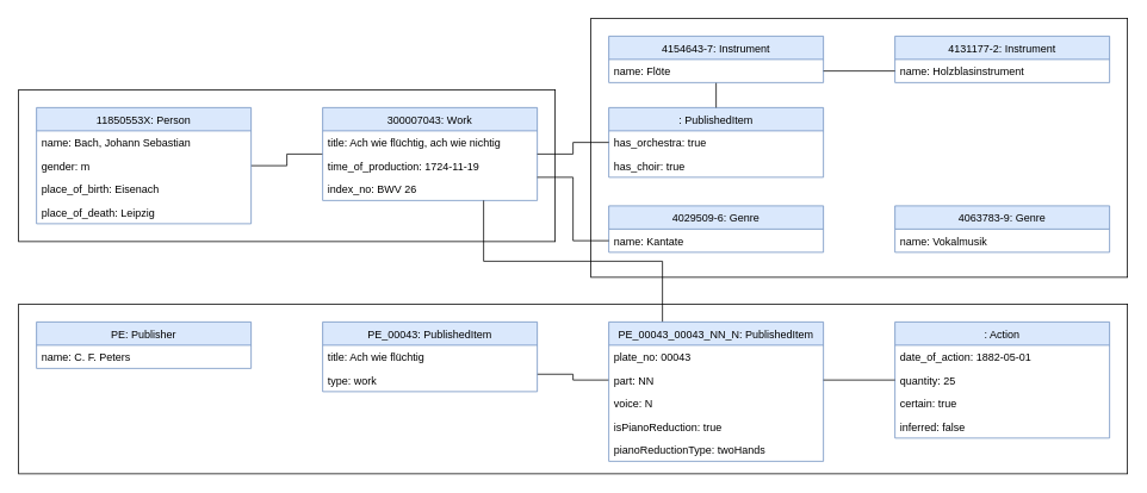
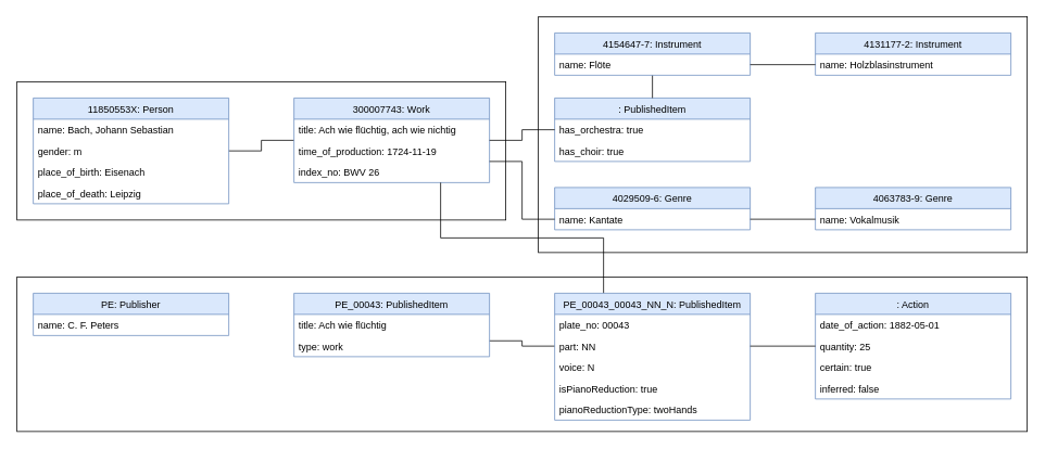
  <mxCell id="0" />
  <mxCell id="1" parent="0" />
  <mxCell id="2" value="" style="rounded=0;whiteSpace=wrap;html=1;" vertex="1" parent="1"><mxGeometry x="660" y="20" width="600" height="290" as="geometry" /></mxCell>
  <mxCell id="3" value="" style="rounded=0;whiteSpace=wrap;html=1;" vertex="1" parent="1"><mxGeometry x="20" y="340" width="1240" height="190" as="geometry" /></mxCell>
  <mxCell id="4" value="" style="rounded=0;whiteSpace=wrap;html=1;" vertex="1" parent="1"><mxGeometry x="20" y="100" width="600" height="170" as="geometry" /></mxCell>
  <mxCell id="5" style="edgeStyle=orthogonalEdgeStyle;rounded=0;orthogonalLoop=1;jettySize=auto;html=1;exitX=1;exitY=0.5;exitDx=0;exitDy=0;entryX=0;entryY=0.5;entryDx=0;entryDy=0;endArrow=none;endFill=0;" edge="1" parent="1" source="6" target="11"><mxGeometry relative="1" as="geometry" /></mxCell>
  <mxCell id="6" value="11850553X: Person" style="swimlane;fontStyle=0;childLayout=stackLayout;horizontal=1;startSize=26;fillColor=#dae8fc;horizontalStack=0;resizeParent=1;resizeParentMax=0;resizeLast=0;collapsible=1;marginBottom=0;strokeColor=#6c8ebf;" vertex="1" parent="1"><mxGeometry x="40" y="120" width="240" height="130" as="geometry" /></mxCell>
  <mxCell id="7" value="name: Bach, Johann Sebastian" style="text;strokeColor=none;fillColor=none;align=left;verticalAlign=top;spacingLeft=4;spacingRight=4;overflow=hidden;rotatable=0;points=[[0,0.5],[1,0.5]];portConstraint=eastwest;" vertex="1" parent="6"><mxGeometry y="26" width="240" height="26" as="geometry" /></mxCell>
  <mxCell id="8" value="gender: m" style="text;strokeColor=none;fillColor=none;align=left;verticalAlign=top;spacingLeft=4;spacingRight=4;overflow=hidden;rotatable=0;points=[[0,0.5],[1,0.5]];portConstraint=eastwest;" vertex="1" parent="6"><mxGeometry y="52" width="240" height="26" as="geometry" /></mxCell>
  <mxCell id="9" value="place_of_birth: Eisenach" style="text;strokeColor=none;fillColor=none;align=left;verticalAlign=top;spacingLeft=4;spacingRight=4;overflow=hidden;rotatable=0;points=[[0,0.5],[1,0.5]];portConstraint=eastwest;" vertex="1" parent="6"><mxGeometry y="78" width="240" height="26" as="geometry" /></mxCell>
  <mxCell id="10" value="place_of_death: Leipzig" style="text;strokeColor=none;fillColor=none;align=left;verticalAlign=top;spacingLeft=4;spacingRight=4;overflow=hidden;rotatable=0;points=[[0,0.5],[1,0.5]];portConstraint=eastwest;" vertex="1" parent="6"><mxGeometry y="104" width="240" height="26" as="geometry" /></mxCell>
- <mxCell id="11" value="300007043: Work" style="swimlane;fontStyle=0;childLayout=stackLayout;horizontal=1;startSize=26;fillColor=#dae8fc;horizontalStack=0;resizeParent=1;resizeParentMax=0;resizeLast=0;collapsible=1;marginBottom=0;strokeColor=#6c8ebf;" vertex="1" parent="1"><mxGeometry x="360" y="120" width="240" height="104" as="geometry" /></mxCell>
+ <mxCell id="11" value="300007743: Work" style="swimlane;fontStyle=0;childLayout=stackLayout;horizontal=1;startSize=26;fillColor=#dae8fc;horizontalStack=0;resizeParent=1;resizeParentMax=0;resizeLast=0;collapsible=1;marginBottom=0;strokeColor=#6c8ebf;" vertex="1" parent="1"><mxGeometry x="360" y="120" width="240" height="104" as="geometry" /></mxCell>
  <mxCell id="12" value="title: Ach wie flüchtig, ach wie nichtig" style="text;strokeColor=none;fillColor=none;align=left;verticalAlign=top;spacingLeft=4;spacingRight=4;overflow=hidden;rotatable=0;points=[[0,0.5],[1,0.5]];portConstraint=eastwest;" vertex="1" parent="11"><mxGeometry y="26" width="240" height="26" as="geometry" /></mxCell>
  <mxCell id="13" value="time_of_production: 1724-11-19" style="text;strokeColor=none;fillColor=none;align=left;verticalAlign=top;spacingLeft=4;spacingRight=4;overflow=hidden;rotatable=0;points=[[0,0.5],[1,0.5]];portConstraint=eastwest;" vertex="1" parent="11"><mxGeometry y="52" width="240" height="26" as="geometry" /></mxCell>
  <mxCell id="14" value="index_no: BWV 26" style="text;strokeColor=none;fillColor=none;align=left;verticalAlign=top;spacingLeft=4;spacingRight=4;overflow=hidden;rotatable=0;points=[[0,0.5],[1,0.5]];portConstraint=eastwest;" vertex="1" parent="11"><mxGeometry y="78" width="240" height="26" as="geometry" /></mxCell>
  <mxCell id="15" value=": PublishedItem" style="swimlane;fontStyle=0;childLayout=stackLayout;horizontal=1;startSize=26;fillColor=#dae8fc;horizontalStack=0;resizeParent=1;resizeParentMax=0;resizeLast=0;collapsible=1;marginBottom=0;strokeColor=#6c8ebf;" vertex="1" parent="1"><mxGeometry x="680" y="120" width="240" height="78" as="geometry" /></mxCell>
  <mxCell id="16" value="has_orchestra: true" style="text;strokeColor=none;fillColor=none;align=left;verticalAlign=top;spacingLeft=4;spacingRight=4;overflow=hidden;rotatable=0;points=[[0,0.5],[1,0.5]];portConstraint=eastwest;" vertex="1" parent="15"><mxGeometry y="26" width="240" height="26" as="geometry" /></mxCell>
  <mxCell id="17" value="has_choir: true" style="text;strokeColor=none;fillColor=none;align=left;verticalAlign=top;spacingLeft=4;spacingRight=4;overflow=hidden;rotatable=0;points=[[0,0.5],[1,0.5]];portConstraint=eastwest;" vertex="1" parent="15"><mxGeometry y="52" width="240" height="26" as="geometry" /></mxCell>
  <mxCell id="18" value="4029509-6: Genre" style="swimlane;fontStyle=0;childLayout=stackLayout;horizontal=1;startSize=26;horizontalStack=0;resizeParent=1;resizeParentMax=0;resizeLast=0;collapsible=1;marginBottom=0;fillColor=#dae8fc;strokeColor=#6c8ebf;" vertex="1" parent="1"><mxGeometry x="680" y="230" width="240" height="52" as="geometry" /></mxCell>
  <mxCell id="19" value="name: Kantate" style="text;align=left;verticalAlign=top;spacingLeft=4;spacingRight=4;overflow=hidden;rotatable=0;points=[[0,0.5],[1,0.5]];portConstraint=eastwest;" vertex="1" parent="18"><mxGeometry y="26" width="240" height="26" as="geometry" /></mxCell>
  <mxCell id="20" value="4063783-9: Genre" style="swimlane;fontStyle=0;childLayout=stackLayout;horizontal=1;startSize=26;fillColor=#dae8fc;horizontalStack=0;resizeParent=1;resizeParentMax=0;resizeLast=0;collapsible=1;marginBottom=0;strokeColor=#6c8ebf;" vertex="1" parent="1"><mxGeometry x="1000" y="230" width="240" height="52" as="geometry" /></mxCell>
  <mxCell id="21" value="name: Vokalmusik" style="text;strokeColor=none;fillColor=none;align=left;verticalAlign=top;spacingLeft=4;spacingRight=4;overflow=hidden;rotatable=0;points=[[0,0.5],[1,0.5]];portConstraint=eastwest;" vertex="1" parent="20"><mxGeometry y="26" width="240" height="26" as="geometry" /></mxCell>
  <mxCell id="22" style="edgeStyle=orthogonalEdgeStyle;rounded=0;orthogonalLoop=1;jettySize=auto;html=1;exitX=0.5;exitY=1;exitDx=0;exitDy=0;entryX=0.5;entryY=0;entryDx=0;entryDy=0;endArrow=none;endFill=0;" edge="1" parent="1" source="23" target="15"><mxGeometry relative="1" as="geometry" /></mxCell>
- <mxCell id="23" value="4154643-7: Instrument" style="swimlane;fontStyle=0;childLayout=stackLayout;horizontal=1;startSize=26;fillColor=#dae8fc;horizontalStack=0;resizeParent=1;resizeParentMax=0;resizeLast=0;collapsible=1;marginBottom=0;strokeColor=#6c8ebf;" vertex="1" parent="1"><mxGeometry x="680" y="40" width="240" height="52" as="geometry" /></mxCell>
+ <mxCell id="23" value="4154647-7: Instrument" style="swimlane;fontStyle=0;childLayout=stackLayout;horizontal=1;startSize=26;fillColor=#dae8fc;horizontalStack=0;resizeParent=1;resizeParentMax=0;resizeLast=0;collapsible=1;marginBottom=0;strokeColor=#6c8ebf;" vertex="1" parent="1"><mxGeometry x="680" y="40" width="240" height="52" as="geometry" /></mxCell>
  <mxCell id="24" value="name: Flöte" style="text;strokeColor=none;fillColor=none;align=left;verticalAlign=top;spacingLeft=4;spacingRight=4;overflow=hidden;rotatable=0;points=[[0,0.5],[1,0.5]];portConstraint=eastwest;" vertex="1" parent="23"><mxGeometry y="26" width="240" height="26" as="geometry" /></mxCell>
  <mxCell id="25" value="4131177-2: Instrument" style="swimlane;fontStyle=0;childLayout=stackLayout;horizontal=1;startSize=26;fillColor=#dae8fc;horizontalStack=0;resizeParent=1;resizeParentMax=0;resizeLast=0;collapsible=1;marginBottom=0;strokeColor=#6c8ebf;" vertex="1" parent="1"><mxGeometry x="1000" y="40" width="240" height="52" as="geometry" /></mxCell>
  <mxCell id="26" value="name: Holzblasinstrument" style="text;strokeColor=none;fillColor=none;align=left;verticalAlign=top;spacingLeft=4;spacingRight=4;overflow=hidden;rotatable=0;points=[[0,0.5],[1,0.5]];portConstraint=eastwest;" vertex="1" parent="25"><mxGeometry y="26" width="240" height="26" as="geometry" /></mxCell>
  <mxCell id="27" style="edgeStyle=orthogonalEdgeStyle;rounded=0;orthogonalLoop=1;jettySize=auto;html=1;exitX=1;exitY=0.5;exitDx=0;exitDy=0;entryX=0;entryY=0.5;entryDx=0;entryDy=0;endArrow=none;endFill=0;" edge="1" parent="1" source="24" target="26"><mxGeometry relative="1" as="geometry" /></mxCell>
+ <mxCell id="28" style="edgeStyle=orthogonalEdgeStyle;rounded=0;orthogonalLoop=1;jettySize=auto;html=1;exitX=1;exitY=0.5;exitDx=0;exitDy=0;entryX=0;entryY=0.5;entryDx=0;entryDy=0;endArrow=none;endFill=0;" edge="1" parent="1" source="19" target="21"><mxGeometry relative="1" as="geometry" /></mxCell>
  <mxCell id="29" style="edgeStyle=orthogonalEdgeStyle;rounded=0;orthogonalLoop=1;jettySize=auto;html=1;exitX=0;exitY=0.5;exitDx=0;exitDy=0;entryX=1;entryY=0.5;entryDx=0;entryDy=0;endArrow=none;endFill=0;" edge="1" parent="1" source="16" target="11"><mxGeometry relative="1" as="geometry" /></mxCell>
  <mxCell id="30" style="edgeStyle=orthogonalEdgeStyle;rounded=0;orthogonalLoop=1;jettySize=auto;html=1;exitX=0;exitY=0.5;exitDx=0;exitDy=0;entryX=1;entryY=0.75;entryDx=0;entryDy=0;endArrow=none;endFill=0;" edge="1" parent="1" source="19" target="11"><mxGeometry relative="1" as="geometry" /></mxCell>
  <mxCell id="31" value="PE: Publisher" style="swimlane;fontStyle=0;childLayout=stackLayout;horizontal=1;startSize=26;fillColor=#dae8fc;horizontalStack=0;resizeParent=1;resizeParentMax=0;resizeLast=0;collapsible=1;marginBottom=0;strokeColor=#6c8ebf;" vertex="1" parent="1"><mxGeometry x="40" y="360" width="240" height="52" as="geometry" /></mxCell>
  <mxCell id="32" value="name: C. F. Peters" style="text;strokeColor=none;fillColor=none;align=left;verticalAlign=top;spacingLeft=4;spacingRight=4;overflow=hidden;rotatable=0;points=[[0,0.5],[1,0.5]];portConstraint=eastwest;" vertex="1" parent="31"><mxGeometry y="26" width="240" height="26" as="geometry" /></mxCell>
  <mxCell id="33" style="edgeStyle=orthogonalEdgeStyle;rounded=0;orthogonalLoop=1;jettySize=auto;html=1;exitX=1;exitY=0.75;exitDx=0;exitDy=0;entryX=0;entryY=0.5;entryDx=0;entryDy=0;endArrow=none;endFill=0;" edge="1" parent="1" source="34" target="40"><mxGeometry relative="1" as="geometry" /></mxCell>
  <mxCell id="34" value="PE_00043: PublishedItem" style="swimlane;fontStyle=0;childLayout=stackLayout;horizontal=1;startSize=26;fillColor=#dae8fc;horizontalStack=0;resizeParent=1;resizeParentMax=0;resizeLast=0;collapsible=1;marginBottom=0;strokeColor=#6c8ebf;" vertex="1" parent="1"><mxGeometry x="360" y="360" width="240" height="78" as="geometry" /></mxCell>
  <mxCell id="35" value="title: Ach wie flüchtig" style="text;strokeColor=none;fillColor=none;align=left;verticalAlign=top;spacingLeft=4;spacingRight=4;overflow=hidden;rotatable=0;points=[[0,0.5],[1,0.5]];portConstraint=eastwest;" vertex="1" parent="34"><mxGeometry y="26" width="240" height="26" as="geometry" /></mxCell>
  <mxCell id="36" value="type: work" style="text;strokeColor=none;fillColor=none;align=left;verticalAlign=top;spacingLeft=4;spacingRight=4;overflow=hidden;rotatable=0;points=[[0,0.5],[1,0.5]];portConstraint=eastwest;" vertex="1" parent="34"><mxGeometry y="52" width="240" height="26" as="geometry" /></mxCell>
  <mxCell id="37" style="edgeStyle=orthogonalEdgeStyle;rounded=0;orthogonalLoop=1;jettySize=auto;html=1;exitX=0.25;exitY=0;exitDx=0;exitDy=0;entryX=0.75;entryY=1;entryDx=0;entryDy=0;endArrow=none;endFill=0;" edge="1" parent="1" source="38" target="11"><mxGeometry relative="1" as="geometry" /></mxCell>
  <mxCell id="38" value="PE_00043_00043_NN_N: PublishedItem" style="swimlane;fontStyle=0;childLayout=stackLayout;horizontal=1;startSize=26;fillColor=#dae8fc;horizontalStack=0;resizeParent=1;resizeParentMax=0;resizeLast=0;collapsible=1;marginBottom=0;strokeColor=#6c8ebf;" vertex="1" parent="1"><mxGeometry x="680" y="360" width="240" height="156" as="geometry" /></mxCell>
  <mxCell id="39" value="plate_no: 00043" style="text;strokeColor=none;fillColor=none;align=left;verticalAlign=top;spacingLeft=4;spacingRight=4;overflow=hidden;rotatable=0;points=[[0,0.5],[1,0.5]];portConstraint=eastwest;" vertex="1" parent="38"><mxGeometry y="26" width="240" height="26" as="geometry" /></mxCell>
  <mxCell id="40" value="part: NN" style="text;strokeColor=none;fillColor=none;align=left;verticalAlign=top;spacingLeft=4;spacingRight=4;overflow=hidden;rotatable=0;points=[[0,0.5],[1,0.5]];portConstraint=eastwest;" vertex="1" parent="38"><mxGeometry y="52" width="240" height="26" as="geometry" /></mxCell>
  <mxCell id="41" value="voice: N" style="text;strokeColor=none;fillColor=none;align=left;verticalAlign=top;spacingLeft=4;spacingRight=4;overflow=hidden;rotatable=0;points=[[0,0.5],[1,0.5]];portConstraint=eastwest;" vertex="1" parent="38"><mxGeometry y="78" width="240" height="26" as="geometry" /></mxCell>
  <mxCell id="42" value="isPianoReduction: true" style="text;strokeColor=none;fillColor=none;align=left;verticalAlign=top;spacingLeft=4;spacingRight=4;overflow=hidden;rotatable=0;points=[[0,0.5],[1,0.5]];portConstraint=eastwest;" vertex="1" parent="38"><mxGeometry y="104" width="240" height="26" as="geometry" /></mxCell>
  <mxCell id="43" value="pianoReductionType: twoHands" style="text;strokeColor=none;fillColor=none;align=left;verticalAlign=top;spacingLeft=4;spacingRight=4;overflow=hidden;rotatable=0;points=[[0,0.5],[1,0.5]];portConstraint=eastwest;" vertex="1" parent="38"><mxGeometry y="130" width="240" height="26" as="geometry" /></mxCell>
  <mxCell id="44" value=": Action" style="swimlane;fontStyle=0;childLayout=stackLayout;horizontal=1;startSize=26;fillColor=#dae8fc;horizontalStack=0;resizeParent=1;resizeParentMax=0;resizeLast=0;collapsible=1;marginBottom=0;strokeColor=#6c8ebf;" vertex="1" parent="1"><mxGeometry x="1000" y="360" width="240" height="130" as="geometry" /></mxCell>
  <mxCell id="45" value="date_of_action: 1882-05-01" style="text;strokeColor=none;fillColor=none;align=left;verticalAlign=top;spacingLeft=4;spacingRight=4;overflow=hidden;rotatable=0;points=[[0,0.5],[1,0.5]];portConstraint=eastwest;" vertex="1" parent="44"><mxGeometry y="26" width="240" height="26" as="geometry" /></mxCell>
  <mxCell id="46" value="quantity: 25" style="text;strokeColor=none;fillColor=none;align=left;verticalAlign=top;spacingLeft=4;spacingRight=4;overflow=hidden;rotatable=0;points=[[0,0.5],[1,0.5]];portConstraint=eastwest;" vertex="1" parent="44"><mxGeometry y="52" width="240" height="26" as="geometry" /></mxCell>
  <mxCell id="47" value="certain: true" style="text;strokeColor=none;fillColor=none;align=left;verticalAlign=top;spacingLeft=4;spacingRight=4;overflow=hidden;rotatable=0;points=[[0,0.5],[1,0.5]];portConstraint=eastwest;" vertex="1" parent="44"><mxGeometry y="78" width="240" height="26" as="geometry" /></mxCell>
  <mxCell id="48" value="inferred: false" style="text;strokeColor=none;fillColor=none;align=left;verticalAlign=top;spacingLeft=4;spacingRight=4;overflow=hidden;rotatable=0;points=[[0,0.5],[1,0.5]];portConstraint=eastwest;" vertex="1" parent="44"><mxGeometry y="104" width="240" height="26" as="geometry" /></mxCell>
  <mxCell id="49" style="edgeStyle=orthogonalEdgeStyle;rounded=0;orthogonalLoop=1;jettySize=auto;html=1;exitX=1;exitY=0.5;exitDx=0;exitDy=0;entryX=0;entryY=0.5;entryDx=0;entryDy=0;endArrow=none;endFill=0;" edge="1" parent="1" source="40" target="46"><mxGeometry relative="1" as="geometry" /></mxCell>
